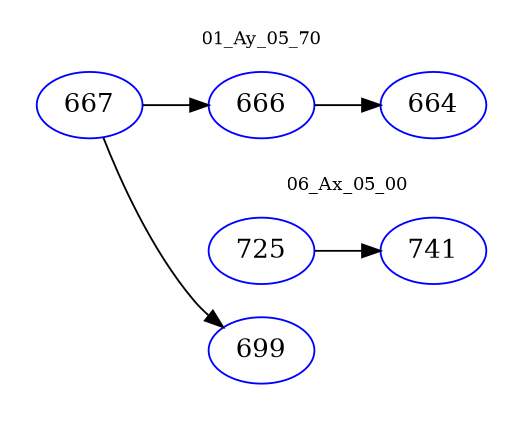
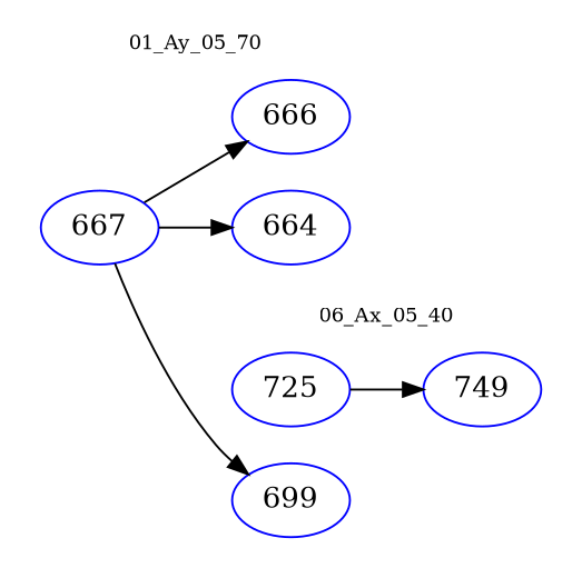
  digraph {
    rankdir=LR
    node [color=blue]
    edge [color=black]
    n1 [label=667]
    n2 [label=664]
    n3 [label=666]
    n4 [label=725]
    n5 [label=699]
-   n6 [label=741]
+   n6 [label=749]
    subgraph cluster_1 {
      color=white
      fontsize=10
      label="01_Ay_05_70"
      n1
      n2
      n3
    }
    subgraph cluster_2 {
      color=white
      fontsize=10
-     label="06_Ax_05_00"
+     label="06_Ax_05_40"
      n4
      n5
      n6
    }
-   n3 -> n2
+   n1 -> n2
    n1 -> n3
    n1 -> n5
    n4 -> n6
  }
